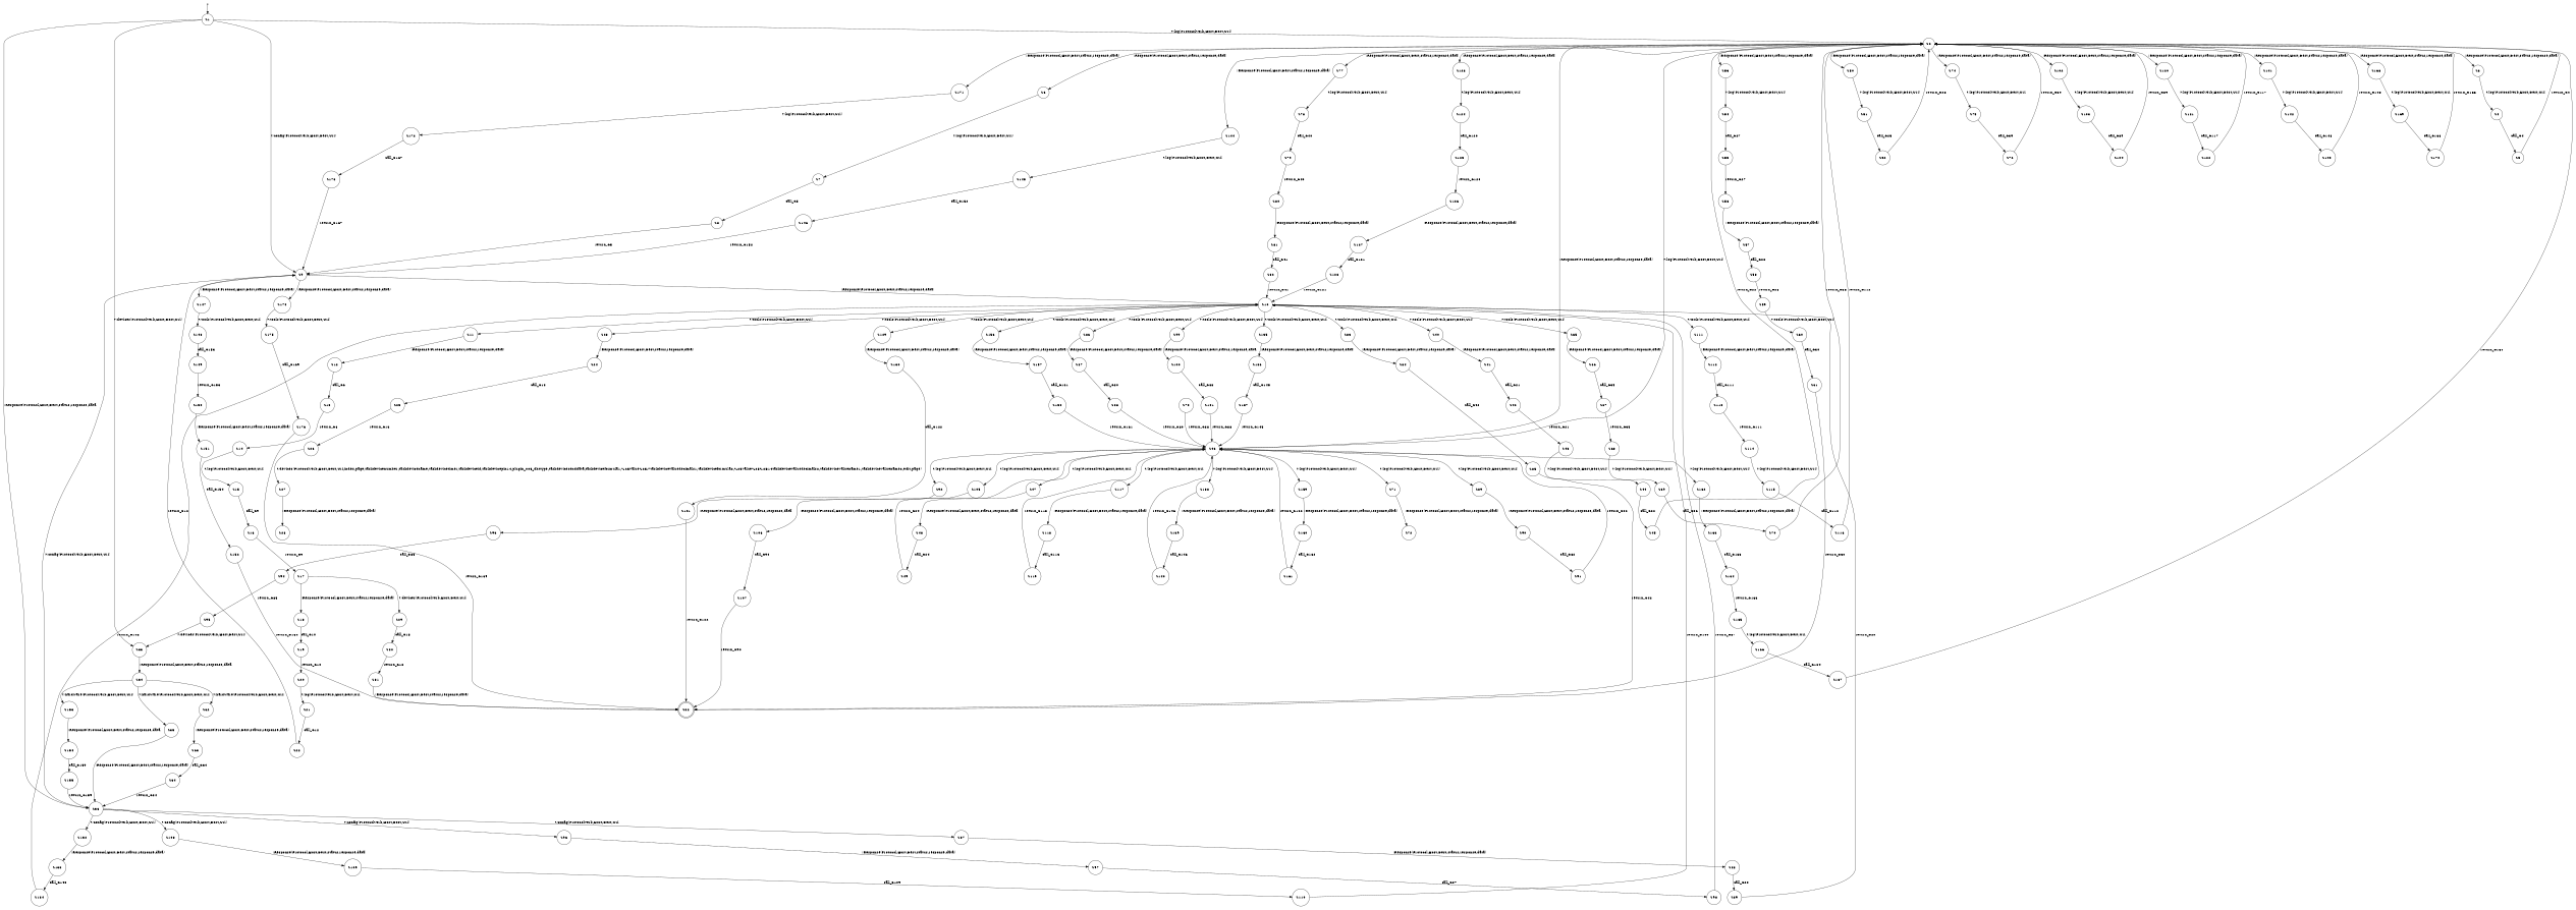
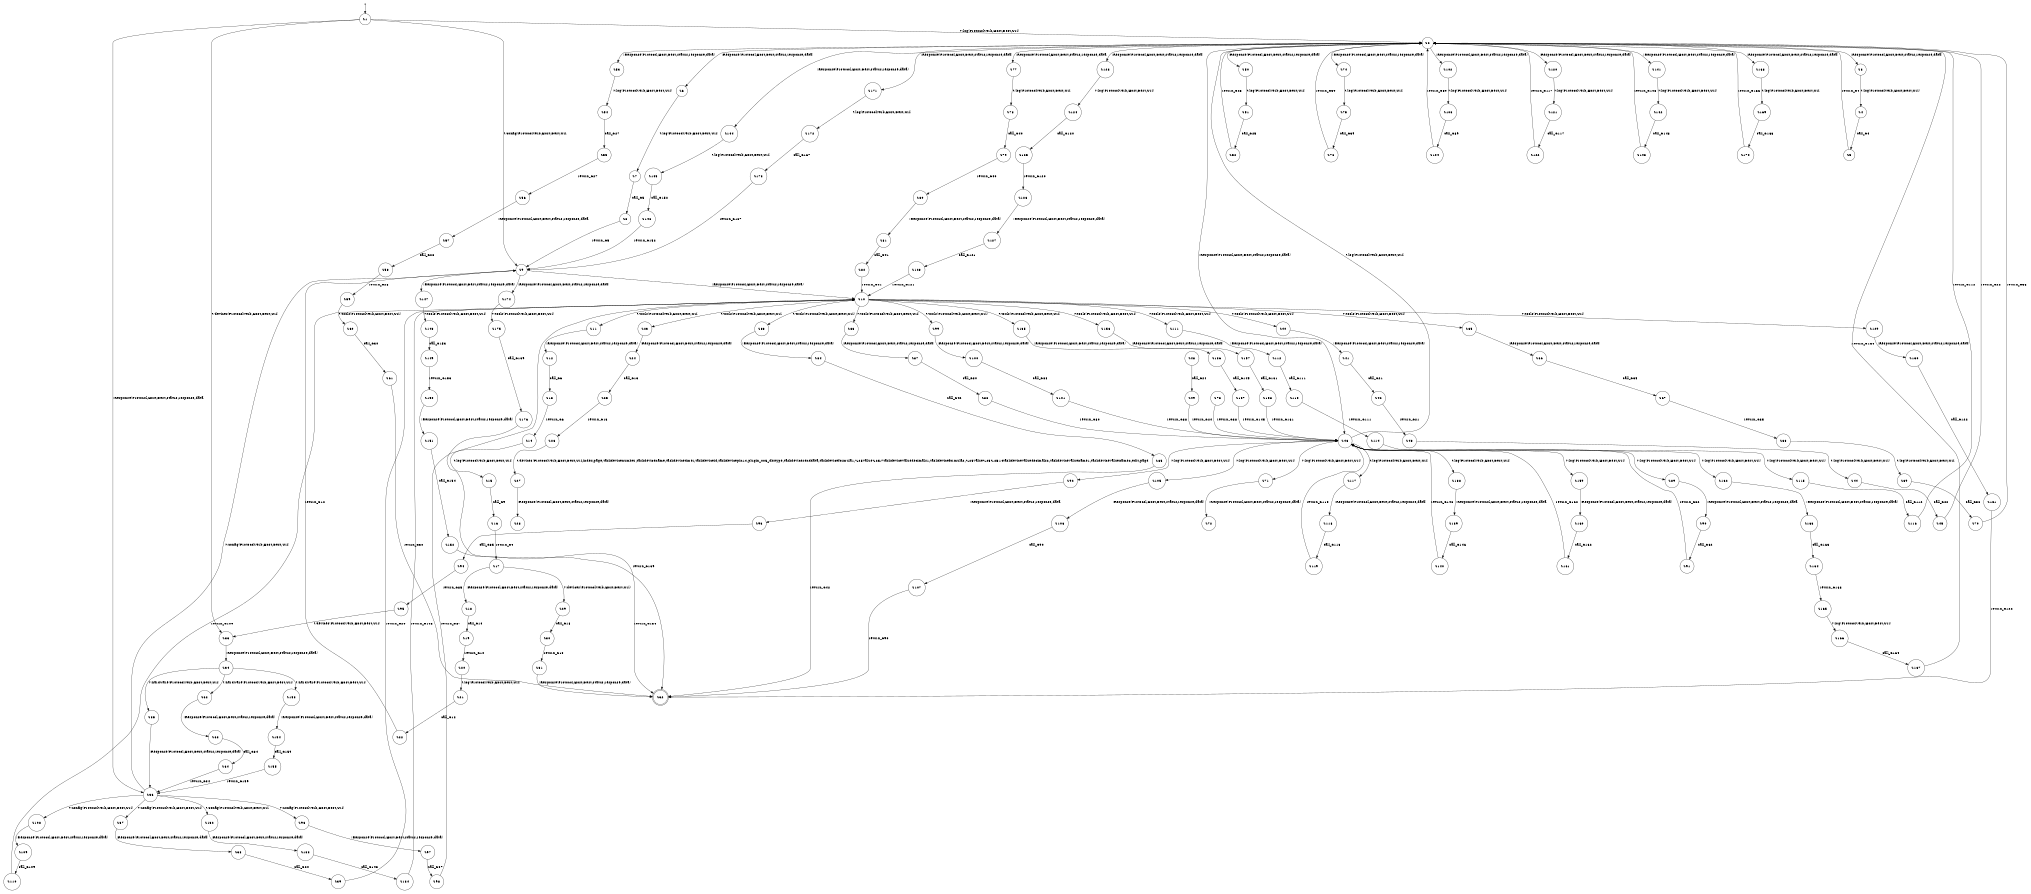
  digraph {
    node [shape=circle]
    S00 [shape=point]
    n2 [label=S1]
    n3 [label=S2]
    n4 [label=S9]
    n5 [label=S33]
    n6 [label=S36]
    n7 [label=S3]
    n8 [label=S6]
    n9 [label=S46]
    n10 [label=S50]
    n11 [label=S53]
    n12 [label=S74]
    n13 [label=S77]
    n14 [label=S102]
    n15 [label=S120]
    n16 [label=S123]
    n17 [label=S141]
    n18 [label=S144]
    n19 [label=S168]
    n20 [label=S171]
    n21 [label=S10]
    n22 [label=S147]
    n23 [label=S174]
    n24 [label=S34]
    n25 [label=S37]
    n26 [label=S96]
    n27 [label=S108]
    n28 [label=S132]
    n29 [label=S4]
    n30 [label=S7]
-   n31 [label=S47]
    n32 [label=S71]
    n33 [label=S89]
    n34 [label=S92]
    n35 [label=S105]
    n36 [label=S117]
    n37 [label=S138]
    n38 [label=S159]
    n39 [label=S162]
    n40 [label=S51]
    n41 [label=S54]
    n42 [label=S75]
    n43 [label=S78]
    n44 [label=S103]
    n45 [label=S121]
    n46 [label=S124]
    n47 [label=S142]
    n48 [label=S145]
    n49 [label=S169]
    n50 [label=S172]
    n51 [label=S5]
    n52 [label=S8]
    n53 [label=S11]
    n54 [label=S23]
    n55 [label=S40]
    n56 [label=S65]
    n57 [label=S83]
    n58 [label=S86]
    n59 [label=S99]
    n60 [label=S111]
    n61 [label=S129]
    n62 [label=S135]
    n63 [label=S156]
    n64 [label=S148]
    n65 [label=S175]
    n66 [label=S12]
    n67 [label=S24]
    n68 [label=S41]
    n69 [label=S66]
    n70 [label=S84]
    n71 [label=S87]
    n72 [label=S100]
    n73 [label=S112]
    n74 [label=S130]
    n75 [label=S136]
    n76 [label=S157]
    n77 [label=S13]
    n78 [label=S14]
    n79 [label=S15]
    n80 [label=S16]
    n81 [label=S17]
    n82 [label=S18]
    n83 [label=S29]
    n84 [label=S19]
    n85 [label=S20]
    n86 [label=S21]
    n87 [label=S22]
    n88 [label=S25]
    n89 [label=S26]
    n90 [label=S27]
    n91 [label=S28]
    n92 [label=S30]
    n93 [label=S31]
    n94 [label=S32 shape=doublecircle]
    n95 [label=S35]
    n96 [label=S62]
    n97 [label=S153]
    n98 [label=S63]
    n99 [label=S154]
    n100 [label=S38]
    n101 [label=S97]
    n102 [label=S109]
    n103 [label=S133]
    n104 [label=S39]
    n105 [label=S42]
    n106 [label=S43]
    n107 [label=S44]
    n108 [label=S45]
    n109 [label=S48]
    n110 [label=S72]
    n111 [label=S90]
    n112 [label=S93]
    n113 [label=S106]
    n114 [label=S118]
    n115 [label=S139]
    n116 [label=S160]
    n117 [label=S163]
    n118 [label=S49]
    n119 [label=S52]
    n120 [label=S55]
    n121 [label=S56]
    n122 [label=S57]
    n123 [label=S58]
    n124 [label=S59]
    n125 [label=S60]
    n126 [label=S61]
    n127 [label=S64]
    n128 [label=S67]
    n129 [label=S68]
    n130 [label=S69]
    n131 [label=S70]
    n132 [label=S73]
    n133 [label=S76]
    n134 [label=S79]
    n135 [label=S80]
    n136 [label=S81]
    n137 [label=S82]
    n138 [label=S85]
    n139 [label=S88]
    n140 [label=S91]
    n141 [label=S94]
    n142 [label=S95]
    n143 [label=S98]
    n144 [label=S101]
    n145 [label=S104]
    n146 [label=S107]
    n147 [label=S110]
    n148 [label=S113]
    n149 [label=S114]
    n150 [label=S115]
    n151 [label=S116]
    n152 [label=S119]
    n153 [label=S122]
    n154 [label=S125]
    n155 [label=S126]
    n156 [label=S127]
    n157 [label=S128]
    n158 [label=S131]
    n159 [label=S134]
    n160 [label=S137]
    n161 [label=S140]
    n162 [label=S143]
    n163 [label=S146]
    n164 [label=S149]
    n165 [label=S150]
    n166 [label=S151]
    n167 [label=S152]
    n168 [label=S155]
    n169 [label=S158]
    n170 [label=S161]
    n171 [label=S164]
    n172 [label=S165]
    n173 [label=S166]
    n174 [label=S167]
    n175 [label=S170]
    n176 [label=S173]
    n177 [label=S176]
    S00 -> n2
    n2 -> n3 [label="?/log(ProtocolVerb;Host;Dest;Uri)"]
    n2 -> n4 [label="?/config(ProtocolVerb;Host;Dest;Uri)"]
    n2 -> n5 [label="?/devices(ProtocolVerb;Host;Dest;Uri)"]
    n2 -> n6 [label="!Response(Protocol;Host;Dest;status;response;data)"]
    n3 -> n7 [label="!Response(Protocol;Host;Dest;status;response;data)"]
    n3 -> n8 [label="!Response(Protocol;Host;Dest;status;response;data)"]
    n3 -> n9 [label="!Response(Protocol;Host;Dest;status;response;data)"]
    n3 -> n10 [label="!Response(Protocol;Host;Dest;status;response;data)"]
    n3 -> n11 [label="!Response(Protocol;Host;Dest;status;response;data)"]
    n3 -> n12 [label="!Response(Protocol;Host;Dest;status;response;data)"]
    n3 -> n13 [label="!Response(Protocol;Host;Dest;status;response;data)"]
    n3 -> n14 [label="!Response(Protocol;Host;Dest;status;response;data)"]
    n3 -> n15 [label="!Response(Protocol;Host;Dest;status;response;data)"]
    n3 -> n16 [label="!Response(Protocol;Host;Dest;status;response;data)"]
    n3 -> n17 [label="!Response(Protocol;Host;Dest;status;response;data)"]
    n3 -> n18 [label="!Response(Protocol;Host;Dest;status;response;data)"]
    n3 -> n19 [label="!Response(Protocol;Host;Dest;status;response;data)"]
    n3 -> n20 [label="!Response(Protocol;Host;Dest;status;response;data)"]
    n4 -> n21 [label="!Response(Protocol;Host;Dest;status;response;data)"]
    n4 -> n22 [label="!Response(Protocol;Host;Dest;status;response;data)"]
    n4 -> n23 [label="!Response(Protocol;Host;Dest;status;response;data)"]
    n5 -> n24 [label="!Response(Protocol;Host;Dest;status;response;data)"]
    n6 -> n4 [label="?/config(ProtocolVerb;Host;Dest;Uri)"]
    n6 -> n25 [label="?/config(ProtocolVerb;Host;Dest;Uri)"]
    n6 -> n26 [label="?/config(ProtocolVerb;Host;Dest;Uri)"]
    n6 -> n27 [label="?/config(ProtocolVerb;Host;Dest;Uri)"]
    n6 -> n28 [label="?/config(ProtocolVerb;Host;Dest;Uri)"]
    n7 -> n29 [label="?/log(ProtocolVerb;Host;Dest;Uri)"]
    n8 -> n30 [label="?/log(ProtocolVerb;Host;Dest;Uri)"]
    n9 -> n3 [label="?/log(ProtocolVerb;Host;Dest;Uri)"]
-   n9 -> n31 [label="?/log(ProtocolVerb;Host;Dest;Uri)"]
    n9 -> n32 [label="?/log(ProtocolVerb;Host;Dest;Uri)"]
    n9 -> n33 [label="?/log(ProtocolVerb;Host;Dest;Uri)"]
    n9 -> n34 [label="?/log(ProtocolVerb;Host;Dest;Uri)"]
    n9 -> n35 [label="?/log(ProtocolVerb;Host;Dest;Uri)"]
    n9 -> n36 [label="?/log(ProtocolVerb;Host;Dest;Uri)"]
    n9 -> n37 [label="?/log(ProtocolVerb;Host;Dest;Uri)"]
    n9 -> n38 [label="?/log(ProtocolVerb;Host;Dest;Uri)"]
    n9 -> n39 [label="?/log(ProtocolVerb;Host;Dest;Uri)"]
    n10 -> n40 [label="?/log(ProtocolVerb;Host;Dest;Uri)"]
    n11 -> n41 [label="?/log(ProtocolVerb;Host;Dest;Uri)"]
    n12 -> n42 [label="?/log(ProtocolVerb;Host;Dest;Uri)"]
    n13 -> n43 [label="?/log(ProtocolVerb;Host;Dest;Uri)"]
    n14 -> n44 [label="?/log(ProtocolVerb;Host;Dest;Uri)"]
    n15 -> n45 [label="?/log(ProtocolVerb;Host;Dest;Uri)"]
    n16 -> n46 [label="?/log(ProtocolVerb;Host;Dest;Uri)"]
    n17 -> n47 [label="?/log(ProtocolVerb;Host;Dest;Uri)"]
    n18 -> n48 [label="?/log(ProtocolVerb;Host;Dest;Uri)"]
    n19 -> n49 [label="?/log(ProtocolVerb;Host;Dest;Uri)"]
    n20 -> n50 [label="?/log(ProtocolVerb;Host;Dest;Uri)"]
    n21 -> n53 [label="?/tools(ProtocolVerb;Host;Dest;Uri)"]
    n21 -> n54 [label="?/tools(ProtocolVerb;Host;Dest;Uri)"]
    n21 -> n55 [label="?/tools(ProtocolVerb;Host;Dest;Uri)"]
    n21 -> n56 [label="?/tools(ProtocolVerb;Host;Dest;Uri)"]
    n21 -> n57 [label="?/tools(ProtocolVerb;Host;Dest;Uri)"]
    n21 -> n58 [label="?/tools(ProtocolVerb;Host;Dest;Uri)"]
    n21 -> n59 [label="?/tools(ProtocolVerb;Host;Dest;Uri)"]
    n21 -> n60 [label="?/tools(ProtocolVerb;Host;Dest;Uri)"]
    n21 -> n61 [label="?/tools(ProtocolVerb;Host;Dest;Uri)"]
    n21 -> n62 [label="?/tools(ProtocolVerb;Host;Dest;Uri)"]
    n21 -> n63 [label="?/tools(ProtocolVerb;Host;Dest;Uri)"]
    n22 -> n64 [label="?/tools(ProtocolVerb;Host;Dest;Uri)"]
    n23 -> n65 [label="?/tools(ProtocolVerb;Host;Dest;Uri)"]
    n24 -> n95 [label="?/hardware(ProtocolVerb;Host;Dest;Uri)"]
    n24 -> n96 [label="?/hardware(ProtocolVerb;Host;Dest;Uri)"]
    n24 -> n97 [label="?/hardware(ProtocolVerb;Host;Dest;Uri)"]
    n25 -> n100 [label="!Response(Protocol;Host;Dest;status;response;data)"]
    n26 -> n101 [label="!Response(Protocol;Host;Dest;status;response;data)"]
    n27 -> n102 [label="!Response(Protocol;Host;Dest;status;response;data)"]
    n28 -> n103 [label="!Response(Protocol;Host;Dest;status;response;data)"]
    n29 -> n51 [label=call_C4]
    n30 -> n52 [label=call_C5]
-   n31 -> n109 [label="!Response(Protocol;Host;Dest;status;response;data)"]
    n32 -> n110 [label="!Response(Protocol;Host;Dest;status;response;data)"]
    n33 -> n111 [label="!Response(Protocol;Host;Dest;status;response;data)"]
    n34 -> n112 [label="!Response(Protocol;Host;Dest;status;response;data)"]
    n35 -> n113 [label="!Response(Protocol;Host;Dest;status;response;data)"]
    n36 -> n114 [label="!Response(Protocol;Host;Dest;status;response;data)"]
    n37 -> n115 [label="!Response(Protocol;Host;Dest;status;response;data)"]
    n38 -> n116 [label="!Response(Protocol;Host;Dest;status;response;data)"]
    n39 -> n117 [label="!Response(Protocol;Host;Dest;status;response;data)"]
    n40 -> n119 [label=call_C25]
    n41 -> n120 [label=call_C27]
    n42 -> n133 [label=call_C39]
    n43 -> n134 [label=call_C40]
    n44 -> n145 [label=call_C89]
    n45 -> n153 [label=call_C117]
    n46 -> n154 [label=call_C120]
    n47 -> n162 [label=call_C148]
    n48 -> n163 [label=call_C152]
    n49 -> n175 [label=call_C166]
    n50 -> n176 [label=call_C167]
    n51 -> n3 [label=return_C4]
    n52 -> n4 [label=return_C5]
    n53 -> n66 [label="!Response(Protocol;Host;Dest;status;response;data)"]
    n54 -> n67 [label="!Response(Protocol;Host;Dest;status;response;data)"]
    n55 -> n68 [label="!Response(Protocol;Host;Dest;status;response;data)"]
    n56 -> n69 [label="!Response(Protocol;Host;Dest;status;response;data)"]
    n57 -> n70 [label="!Response(Protocol;Host;Dest;status;response;data)"]
    n58 -> n71 [label="!Response(Protocol;Host;Dest;status;response;data)"]
    n59 -> n72 [label="!Response(Protocol;Host;Dest;status;response;data)"]
    n60 -> n73 [label="!Response(Protocol;Host;Dest;status;response;data)"]
    n61 -> n74 [label="!Response(Protocol;Host;Dest;status;response;data)"]
    n62 -> n75 [label="!Response(Protocol;Host;Dest;status;response;data)"]
    n63 -> n76 [label="!Response(Protocol;Host;Dest;status;response;data)"]
    n64 -> n164 [label=call_C153]
    n65 -> n177 [label=call_C169]
    n66 -> n77 [label=call_C6]
    n67 -> n88 [label=call_C13]
    n68 -> n105 [label=call_C21]
    n69 -> n128 [label=call_C35]
    n70 -> n138 [label=call_C42]
    n71 -> n139 [label=call_C80]
    n72 -> n144 [label=call_C88]
    n73 -> n148 [label=call_C111]
    n74 -> n158 [label=call_C122]
    n75 -> n160 [label=call_C145]
    n76 -> n169 [label=call_C161]
    n77 -> n78 [label=return_C6]
    n78 -> n79 [label="?/log(ProtocolVerb;Host;Dest;Uri)"]
    n79 -> n80 [label=call_C9]
    n80 -> n81 [label=return_C9]
    n81 -> n82 [label="!Response(Protocol;Host;Dest;status;response;data)"]
    n81 -> n83 [label="?/devices(ProtocolVerb;Host;Dest;Uri)"]
    n82 -> n84 [label=call_C10]
    n83 -> n92 [label=call_C18]
    n84 -> n85 [label=return_C10]
    n85 -> n86 [label="?/log(ProtocolVerb;Host;Dest;Uri)"]
    n86 -> n87 [label=call_C12]
    n87 -> n4 [label=return_C12]
    n88 -> n89 [label=return_C13]
    n89 -> n90 [label="?/devices(ProtocolVerb;Host;Dest;Uri;index;page;taskdevicenumber;taskdevicename;taskdevicetimer;taskdeviceid;taskdevicepin14;plugin_005_dhttype;taskdevicesenddata;taskdeviceformula1;%25value%25-7taskdevicevaluedecimals1;taskdeviceformula2;%25value%25%2B14taskdevicevaluedecimals2;taskdevicevaluename1;taskdevicevaluename2;edit;page)"]
    n90 -> n91 [label="!Response(Protocol;Host;Dest;status;response;data)"]
    n92 -> n93 [label=return_C18]
    n93 -> n94 [label="!Response(Protocol;Host;Dest;status;response;data)"]
    n95 -> n6 [label="!Response(Protocol;Host;Dest;status;response;data)"]
    n96 -> n98 [label="!Response(Protocol;Host;Dest;status;response;data)"]
    n97 -> n99 [label="!Response(Protocol;Host;Dest;status;response;data)"]
    n98 -> n127 [label=call_C34]
    n99 -> n168 [label=call_C159]
    n100 -> n104 [label=call_C20]
    n101 -> n143 [label=call_C87]
    n102 -> n147 [label=call_C109]
    n103 -> n159 [label=call_C143]
    n104 -> n21 [label=return_C20]
    n105 -> n106 [label=return_C21]
    n106 -> n107 [label="?/log(ProtocolVerb;Host;Dest;Uri)"]
    n107 -> n108 [label=call_C22]
    n108 -> n3 [label=return_C22]
    n109 -> n118 [label=call_C24]
    n111 -> n140 [label=call_C82]
    n112 -> n141 [label=call_C85]
    n113 -> n146 [label=call_C90]
    n114 -> n152 [label=call_C113]
    n115 -> n161 [label=call_C146]
    n116 -> n170 [label=call_C162]
    n117 -> n171 [label=call_C163]
    n118 -> n9 [label=return_C24]
    n119 -> n3 [label=return_C25]
    n120 -> n121 [label=return_C27]
    n121 -> n122 [label="!Response(Protocol;Host;Dest;status;response;data)"]
    n122 -> n123 [label=call_C28]
    n123 -> n124 [label=return_C28]
    n124 -> n125 [label="?/tools(ProtocolVerb;Host;Dest;Uri)"]
    n125 -> n126 [label=call_C30]
    n126 -> n94 [label=return_C30]
    n127 -> n6 [label=return_C34]
    n128 -> n129 [label=return_C35]
    n129 -> n130 [label="?/log(ProtocolVerb;Host;Dest;Uri)"]
    n130 -> n131 [label=call_C36]
    n131 -> n3 [label=return_C36]
    n132 -> n9 [label=return_C38]
    n133 -> n3 [label=return_C39]
    n134 -> n135 [label=return_C40]
    n135 -> n136 [label="!Response(Protocol;Host;Dest;status;response;data)"]
    n136 -> n137 [label=call_C41]
    n137 -> n21 [label=return_C41]
    n138 -> n94 [label=return_C42]
    n139 -> n9 [label=return_C80]
    n140 -> n9 [label=return_C82]
    n141 -> n142 [label=return_C85]
    n142 -> n5 [label="?/devices(ProtocolVerb;Host;Dest;Uri)"]
    n143 -> n21 [label=return_C87]
    n144 -> n9 [label=return_C88]
    n145 -> n3 [label=return_C89]
    n146 -> n94 [label=return_C90]
    n147 -> n21 [label=return_C109]
    n148 -> n149 [label=return_C111]
    n149 -> n150 [label="?/log(ProtocolVerb;Host;Dest;Uri)"]
    n150 -> n151 [label=call_C112]
    n151 -> n3 [label=return_C112]
    n152 -> n9 [label=return_C113]
    n153 -> n3 [label=return_C117]
    n154 -> n155 [label=return_C120]
    n155 -> n156 [label="!Response(Protocol;Host;Dest;status;response;data)"]
    n156 -> n157 [label=call_C121]
    n157 -> n21 [label=return_C121]
    n158 -> n94 [label=return_C122]
    n159 -> n21 [label=return_C143]
    n160 -> n9 [label=return_C145]
    n161 -> n9 [label=return_C146]
    n162 -> n3 [label=return_C148]
    n163 -> n4 [label=return_C152]
    n164 -> n165 [label=return_C153]
    n165 -> n166 [label="!Response(Protocol;Host;Dest;status;response;data)"]
    n166 -> n167 [label=call_C154]
    n167 -> n94 [label=return_C154]
    n168 -> n6 [label=return_C159]
    n169 -> n9 [label=return_C161]
    n170 -> n9 [label=return_C162]
    n171 -> n172 [label=return_C163]
    n172 -> n173 [label="?/log(ProtocolVerb;Host;Dest;Uri)"]
    n173 -> n174 [label=call_C164]
    n174 -> n3 [label=return_C164]
    n175 -> n3 [label=return_C166]
    n176 -> n4 [label=return_C167]
    n177 -> n94 [label=return_C169]
  }
